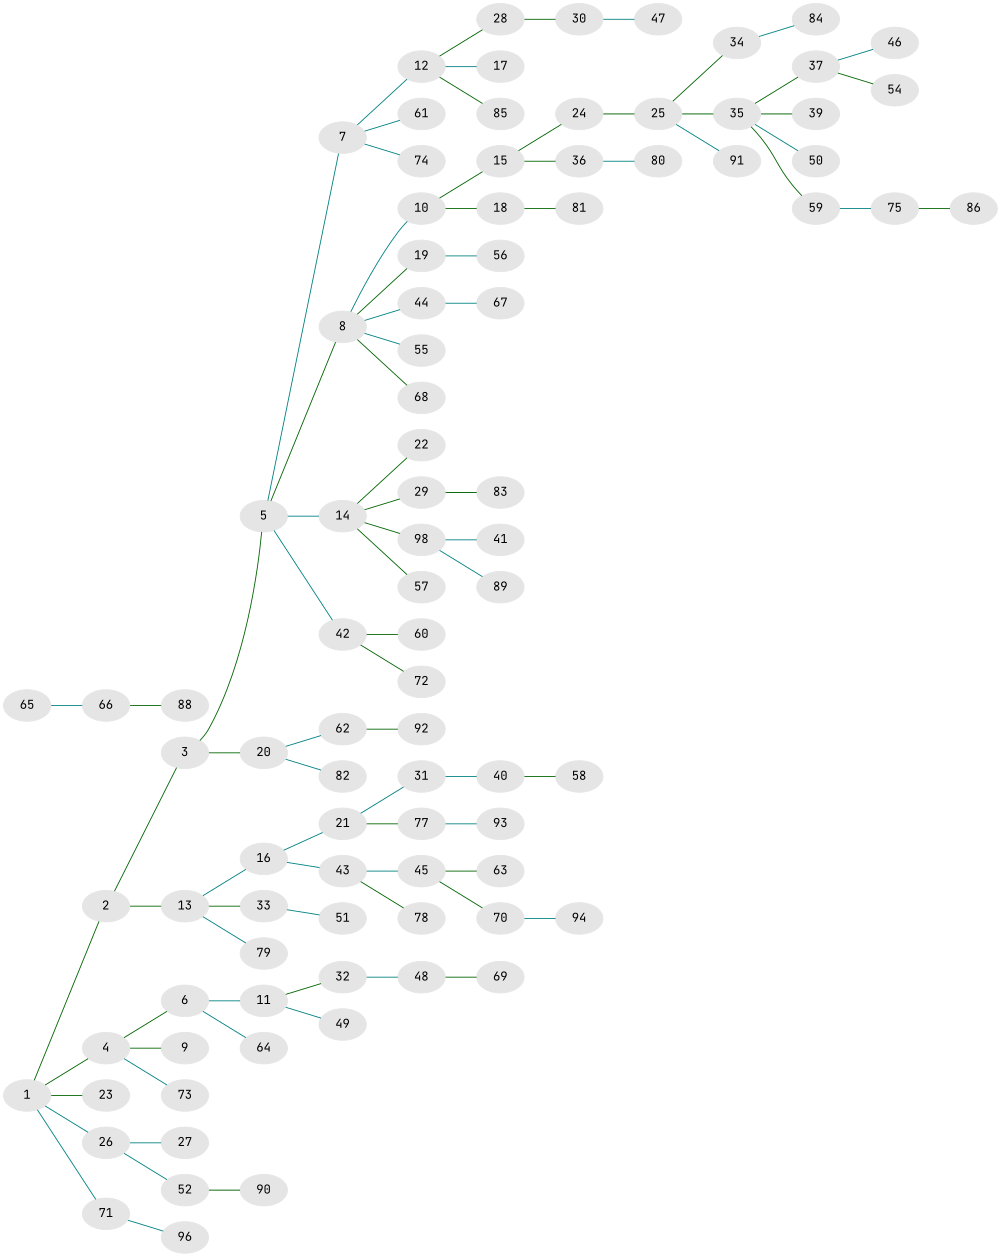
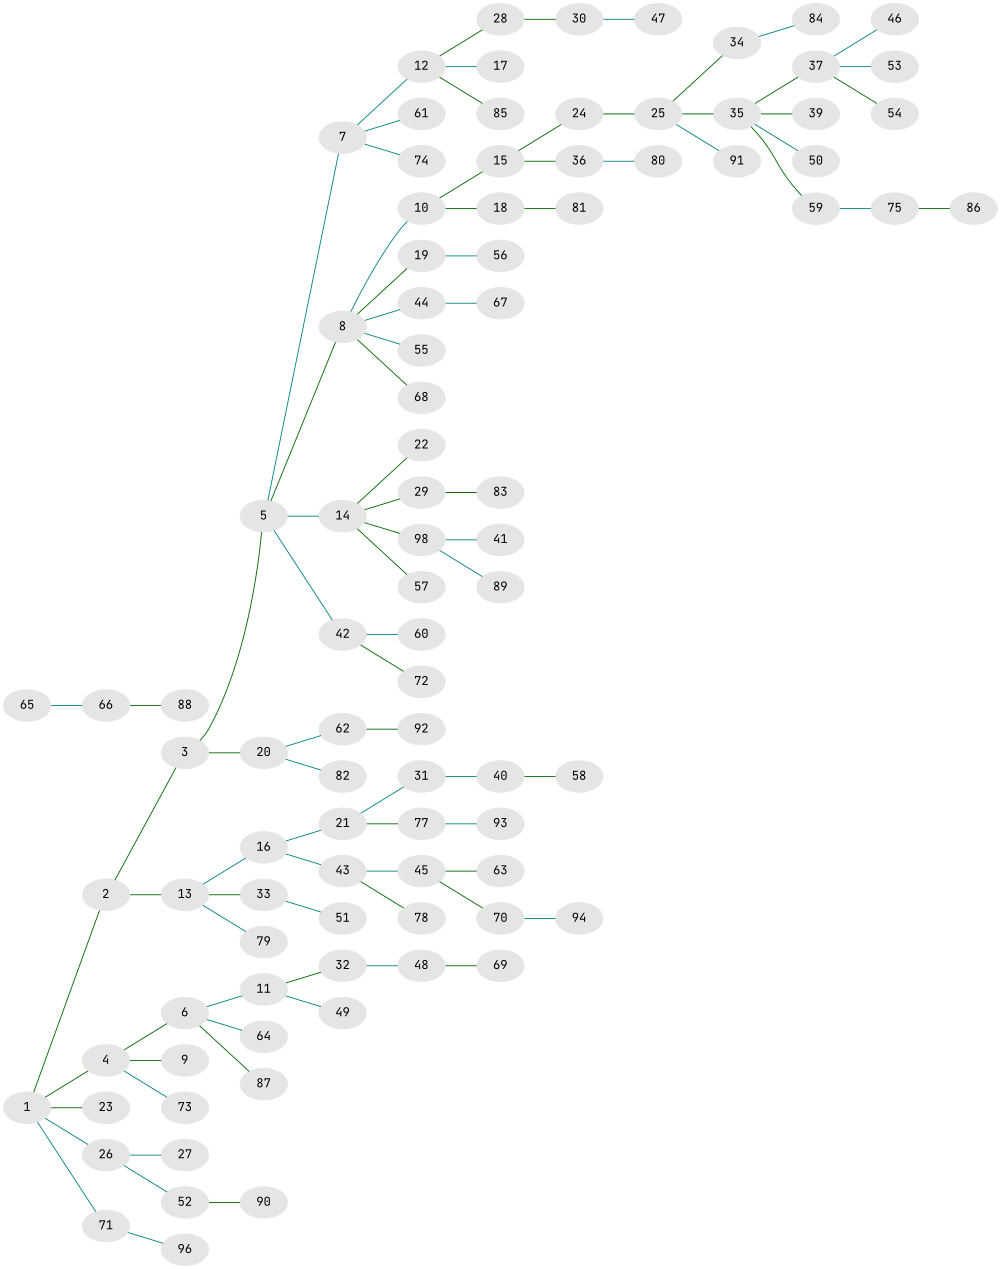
  graph {
    fontname="JetBrains Mono"
    rankdir=LR
    node [color=gray90 fontname="JetBrains Mono" style=filled]
    edge [color=darkgreen fontname="JetBrains Mono"]
    1
    2
    4
    23
    26
    71
    3
    13
    6
    9
    73
    27
    52
    n14 [label=96]
    5
    20
    16
    33
    79
    7
    8
    14
    42
    62
    82
    11
    64
+   87
    12
    61
    74
    10
    19
    44
    55
    68
    22
    29
    n39 [label=98]
    57
    60
    72
    32
    49
    28
    17
    85
    30
    15
    18
    56
    67
    24
    36
    81
    48
    21
    43
    51
    83
    41
    89
    25
    80
    31
    77
    45
    78
    92
    40
    93
    34
    35
    91
    84
    37
    39
    50
    59
    65
    66
    90
    47
    58
    69
    46
+   53
    54
    75
    63
    70
    94
    86
    88
    1 -- 2
    1 -- 4
    1 -- 23
    1 -- 26 [color=teal]
    1 -- 71 [color=teal]
    2 -- 3
    2 -- 13
    4 -- 6
    4 -- 9
    4 -- 73 [color=teal]
    26 -- 27 [color=teal]
    26 -- 52 [color=teal]
    71 -- n14 [color=teal]
    3 -- 5
    3 -- 20
    13 -- 16 [color=teal]
    13 -- 33
    13 -- 79 [color=teal]
    6 -- 11 [color=teal]
    6 -- 64 [color=teal]
+   6 -- 87
    52 -- 90
    5 -- 7 [color=teal]
    5 -- 8
    5 -- 14 [color=teal]
    5 -- 42 [color=teal]
    20 -- 62 [color=teal]
    20 -- 82 [color=teal]
    16 -- 21 [color=teal]
    16 -- 43 [color=teal]
    33 -- 51 [color=teal]
    7 -- 12 [color=teal]
    7 -- 61 [color=teal]
    7 -- 74 [color=teal]
    8 -- 10 [color=teal]
    8 -- 19
    8 -- 44 [color=teal]
    8 -- 55 [color=teal]
    8 -- 68
    14 -- 22
    14 -- 29
    14 -- n39
    14 -- 57
-   42 -- 60
+   42 -- 60 [color=teal]
    42 -- 72
    62 -- 92
    11 -- 32
    11 -- 49 [color=teal]
    12 -- 28
    12 -- 17 [color=teal]
    12 -- 85
    10 -- 15
    10 -- 18
    19 -- 56 [color=teal]
    44 -- 67 [color=teal]
    29 -- 83
    n39 -- 41 [color=teal]
    n39 -- 89 [color=teal]
    32 -- 48 [color=teal]
    28 -- 30
    30 -- 47 [color=teal]
    15 -- 24
    15 -- 36
    18 -- 81
    24 -- 25
    36 -- 80 [color=teal]
    48 -- 69
    21 -- 31 [color=teal]
    21 -- 77
    43 -- 45 [color=teal]
    43 -- 78
    25 -- 34
    25 -- 35
    25 -- 91 [color=teal]
    31 -- 40 [color=teal]
    77 -- 93 [color=teal]
    45 -- 63
    45 -- 70
    40 -- 58
    34 -- 84 [color=teal]
    35 -- 37
    35 -- 39
    35 -- 50 [color=teal]
    35 -- 59
    37 -- 46 [color=teal]
+   37 -- 53 [color=teal]
    37 -- 54
    59 -- 75 [color=teal]
    65 -- 66 [color=teal]
    66 -- 88
    75 -- 86
    70 -- 94 [color=teal]
  }
